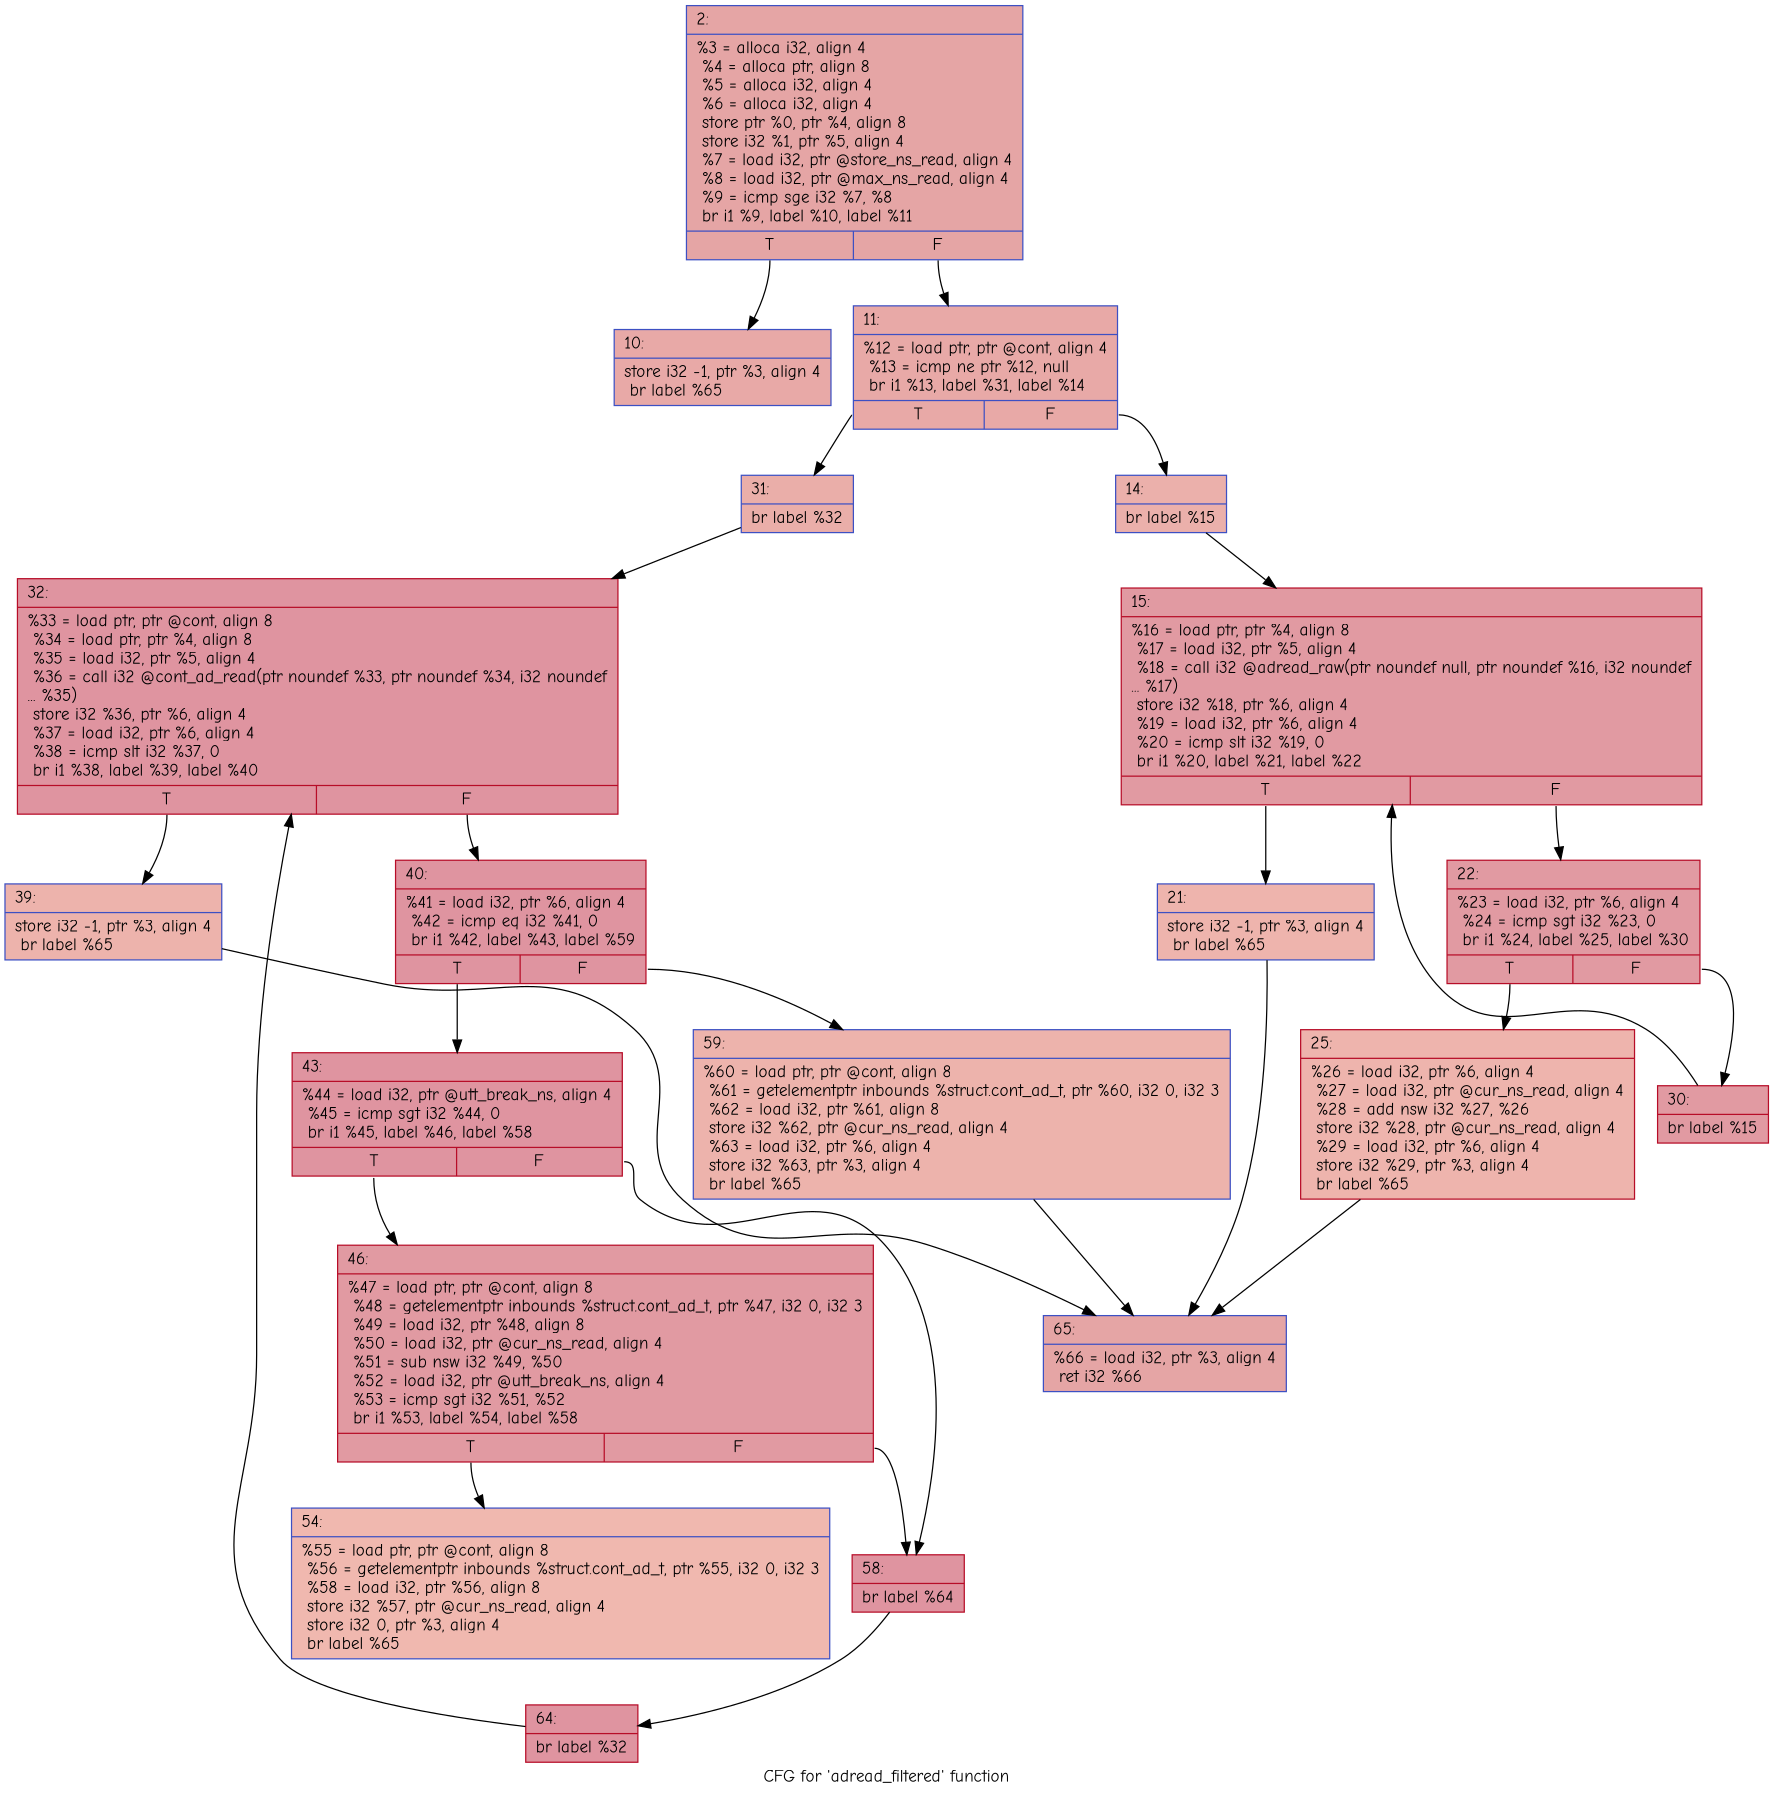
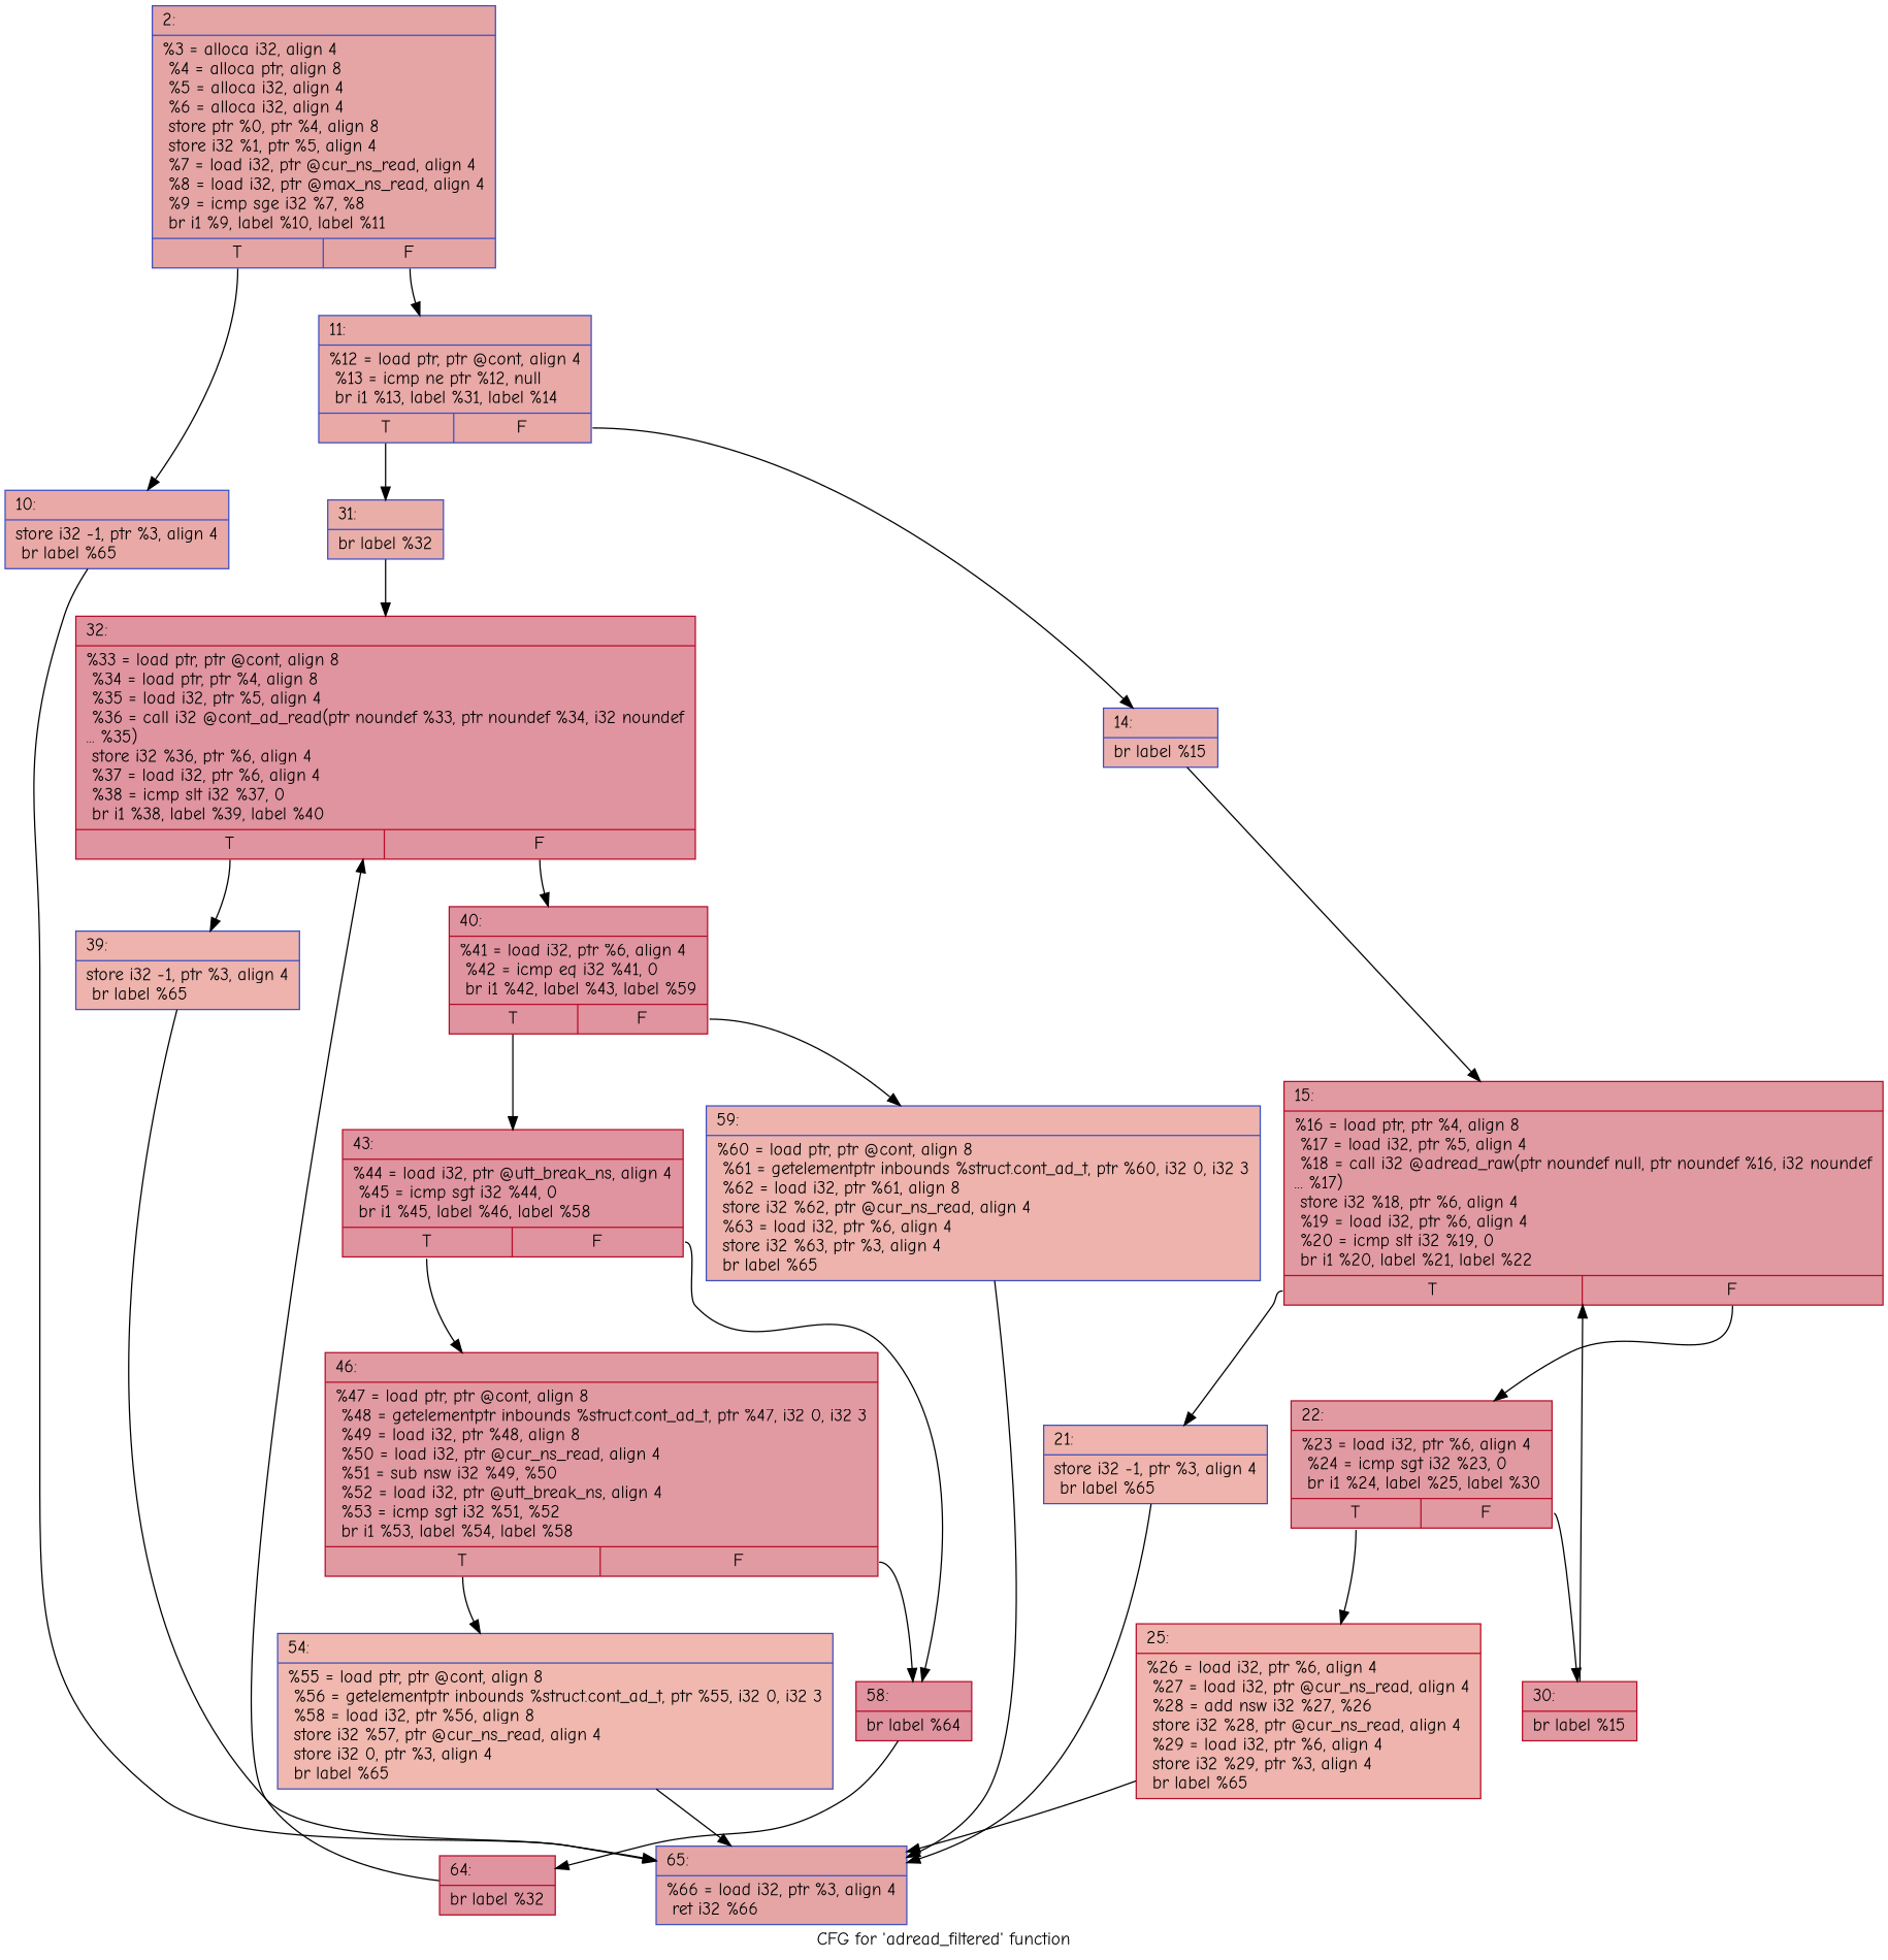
  digraph {
    fontname="Comic Neue"
    label="CFG for 'adread_filtered' function"
    node [color="#3d50c3ff" fillcolor="#b70d2870" fontname="Comic Neue" shape=record style=filled]
    edge [fontname="Comic Neue"]
-   n1 [fillcolor="#c5333470" label="{2:\l|  %3 = alloca i32, align 4\l  %4 = alloca ptr, align 8\l  %5 = alloca i32, align 4\l  %6 = alloca i32, align 4\l  store ptr %0, ptr %4, align 8\l  store i32 %1, ptr %5, align 4\l  %7 = load i32, ptr @store_ns_read, align 4\l  %8 = load i32, ptr @max_ns_read, align 4\l  %9 = icmp sge i32 %7, %8\l  br i1 %9, label %10, label %11\l|{<s0>T|<s1>F}}"]
+   n1 [fillcolor="#c5333470" label="{2:\l|  %3 = alloca i32, align 4\l  %4 = alloca ptr, align 8\l  %5 = alloca i32, align 4\l  %6 = alloca i32, align 4\l  store ptr %0, ptr %4, align 8\l  store i32 %1, ptr %5, align 4\l  %7 = load i32, ptr @cur_ns_read, align 4\l  %8 = load i32, ptr @max_ns_read, align 4\l  %9 = icmp sge i32 %7, %8\l  br i1 %9, label %10, label %11\l|{<s0>T|<s1>F}}"]
    n2 [fillcolor="#ca3b3770" label="{10:\l|  store i32 -1, ptr %3, align 4\l  br label %65\l}"]
    n3 [fillcolor="#ca3b3770" label="{11:\l|  %12 = load ptr, ptr @cont, align 4\l  %13 = icmp ne ptr %12, null\l  br i1 %13, label %31, label %14\l|{<s0>T|<s1>F}}"]
    n4 [fillcolor="#c5333470" label="{65:\l|  %66 = load i32, ptr %3, align 4\l  ret i32 %66\l}"]
    n5 [fillcolor="#d0473d70" label="{31:\l|  br label %32\l}"]
    n6 [fillcolor="#d24b4070" label="{14:\l|  br label %15\l}"]
    n7 [color="#b70d28ff" label="{32:\l|  %33 = load ptr, ptr @cont, align 8\l  %34 = load ptr, ptr %4, align 8\l  %35 = load i32, ptr %5, align 4\l  %36 = call i32 @cont_ad_read(ptr noundef %33, ptr noundef %34, i32 noundef\l... %35)\l  store i32 %36, ptr %6, align 4\l  %37 = load i32, ptr %6, align 4\l  %38 = icmp slt i32 %37, 0\l  br i1 %38, label %39, label %40\l|{<s0>T|<s1>F}}"]
    n8 [color="#b70d28ff" fillcolor="#bb1b2c70" label="{15:\l|  %16 = load ptr, ptr %4, align 8\l  %17 = load i32, ptr %5, align 4\l  %18 = call i32 @adread_raw(ptr noundef null, ptr noundef %16, i32 noundef\l... %17)\l  store i32 %18, ptr %6, align 4\l  %19 = load i32, ptr %6, align 4\l  %20 = icmp slt i32 %19, 0\l  br i1 %20, label %21, label %22\l|{<s0>T|<s1>F}}"]
    n9 [fillcolor="#d6524470" label="{39:\l|  store i32 -1, ptr %3, align 4\l  br label %65\l}"]
    n10 [color="#b70d28ff" label="{40:\l|  %41 = load i32, ptr %6, align 4\l  %42 = icmp eq i32 %41, 0\l  br i1 %42, label %43, label %59\l|{<s0>T|<s1>F}}"]
    n11 [fillcolor="#d8564670" label="{21:\l|  store i32 -1, ptr %3, align 4\l  br label %65\l}"]
    n12 [color="#b70d28ff" fillcolor="#bb1b2c70" label="{22:\l|  %23 = load i32, ptr %6, align 4\l  %24 = icmp sgt i32 %23, 0\l  br i1 %24, label %25, label %30\l|{<s0>T|<s1>F}}"]
    n13 [color="#b70d28ff" fillcolor="#d8564670" label="{25:\l|  %26 = load i32, ptr %6, align 4\l  %27 = load i32, ptr @cur_ns_read, align 4\l  %28 = add nsw i32 %27, %26\l  store i32 %28, ptr @cur_ns_read, align 4\l  %29 = load i32, ptr %6, align 4\l  store i32 %29, ptr %3, align 4\l  br label %65\l}"]
    n14 [color="#b70d28ff" fillcolor="#bb1b2c70" label="{30:\l|  br label %15\l}"]
    n15 [color="#b70d28ff" label="{43:\l|  %44 = load i32, ptr @utt_break_ns, align 4\l  %45 = icmp sgt i32 %44, 0\l  br i1 %45, label %46, label %58\l|{<s0>T|<s1>F}}"]
    n16 [fillcolor="#d6524470" label="{59:\l|  %60 = load ptr, ptr @cont, align 8\l  %61 = getelementptr inbounds %struct.cont_ad_t, ptr %60, i32 0, i32 3\l  %62 = load i32, ptr %61, align 8\l  store i32 %62, ptr @cur_ns_read, align 4\l  %63 = load i32, ptr %6, align 4\l  store i32 %63, ptr %3, align 4\l  br label %65\l}"]
    n17 [color="#b70d28ff" fillcolor="#bb1b2c70" label="{46:\l|  %47 = load ptr, ptr @cont, align 8\l  %48 = getelementptr inbounds %struct.cont_ad_t, ptr %47, i32 0, i32 3\l  %49 = load i32, ptr %48, align 8\l  %50 = load i32, ptr @cur_ns_read, align 4\l  %51 = sub nsw i32 %49, %50\l  %52 = load i32, ptr @utt_break_ns, align 4\l  %53 = icmp sgt i32 %51, %52\l  br i1 %53, label %54, label %58\l|{<s0>T|<s1>F}}"]
    n18 [color="#b70d28ff" label="{58:\l|  br label %64\l}"]
    n19 [fillcolor="#dc5d4a70" label="{54:\l|  %55 = load ptr, ptr @cont, align 8\l  %56 = getelementptr inbounds %struct.cont_ad_t, ptr %55, i32 0, i32 3\l  %58 = load i32, ptr %56, align 8\l  store i32 %57, ptr @cur_ns_read, align 4\l  store i32 0, ptr %3, align 4\l  br label %65\l}"]
    n20 [color="#b70d28ff" label="{64:\l|  br label %32\l}"]
    n1 -> n2 [tailport=s0]
    n1 -> n3 [tailport=s1]
+   n2 -> n4
    n3 -> n5 [tailport=s0]
    n3 -> n6 [tailport=s1]
    n5 -> n7
    n6 -> n8
    n7 -> n9 [tailport=s0]
    n7 -> n10 [tailport=s1]
    n8 -> n11 [tailport=s0]
    n8 -> n12 [tailport=s1]
    n9 -> n4
    n10 -> n15 [tailport=s0]
    n10 -> n16 [tailport=s1]
    n11 -> n4
    n12 -> n13 [tailport=s0]
    n12 -> n14 [tailport=s1]
    n13 -> n4
    n14 -> n8
    n15 -> n17 [tailport=s0]
    n15 -> n18 [tailport=s1]
    n16 -> n4
    n17 -> n18 [tailport=s1]
    n17 -> n19 [tailport=s0]
    n18 -> n20
+   n19 -> n4
    n20 -> n7
  }
